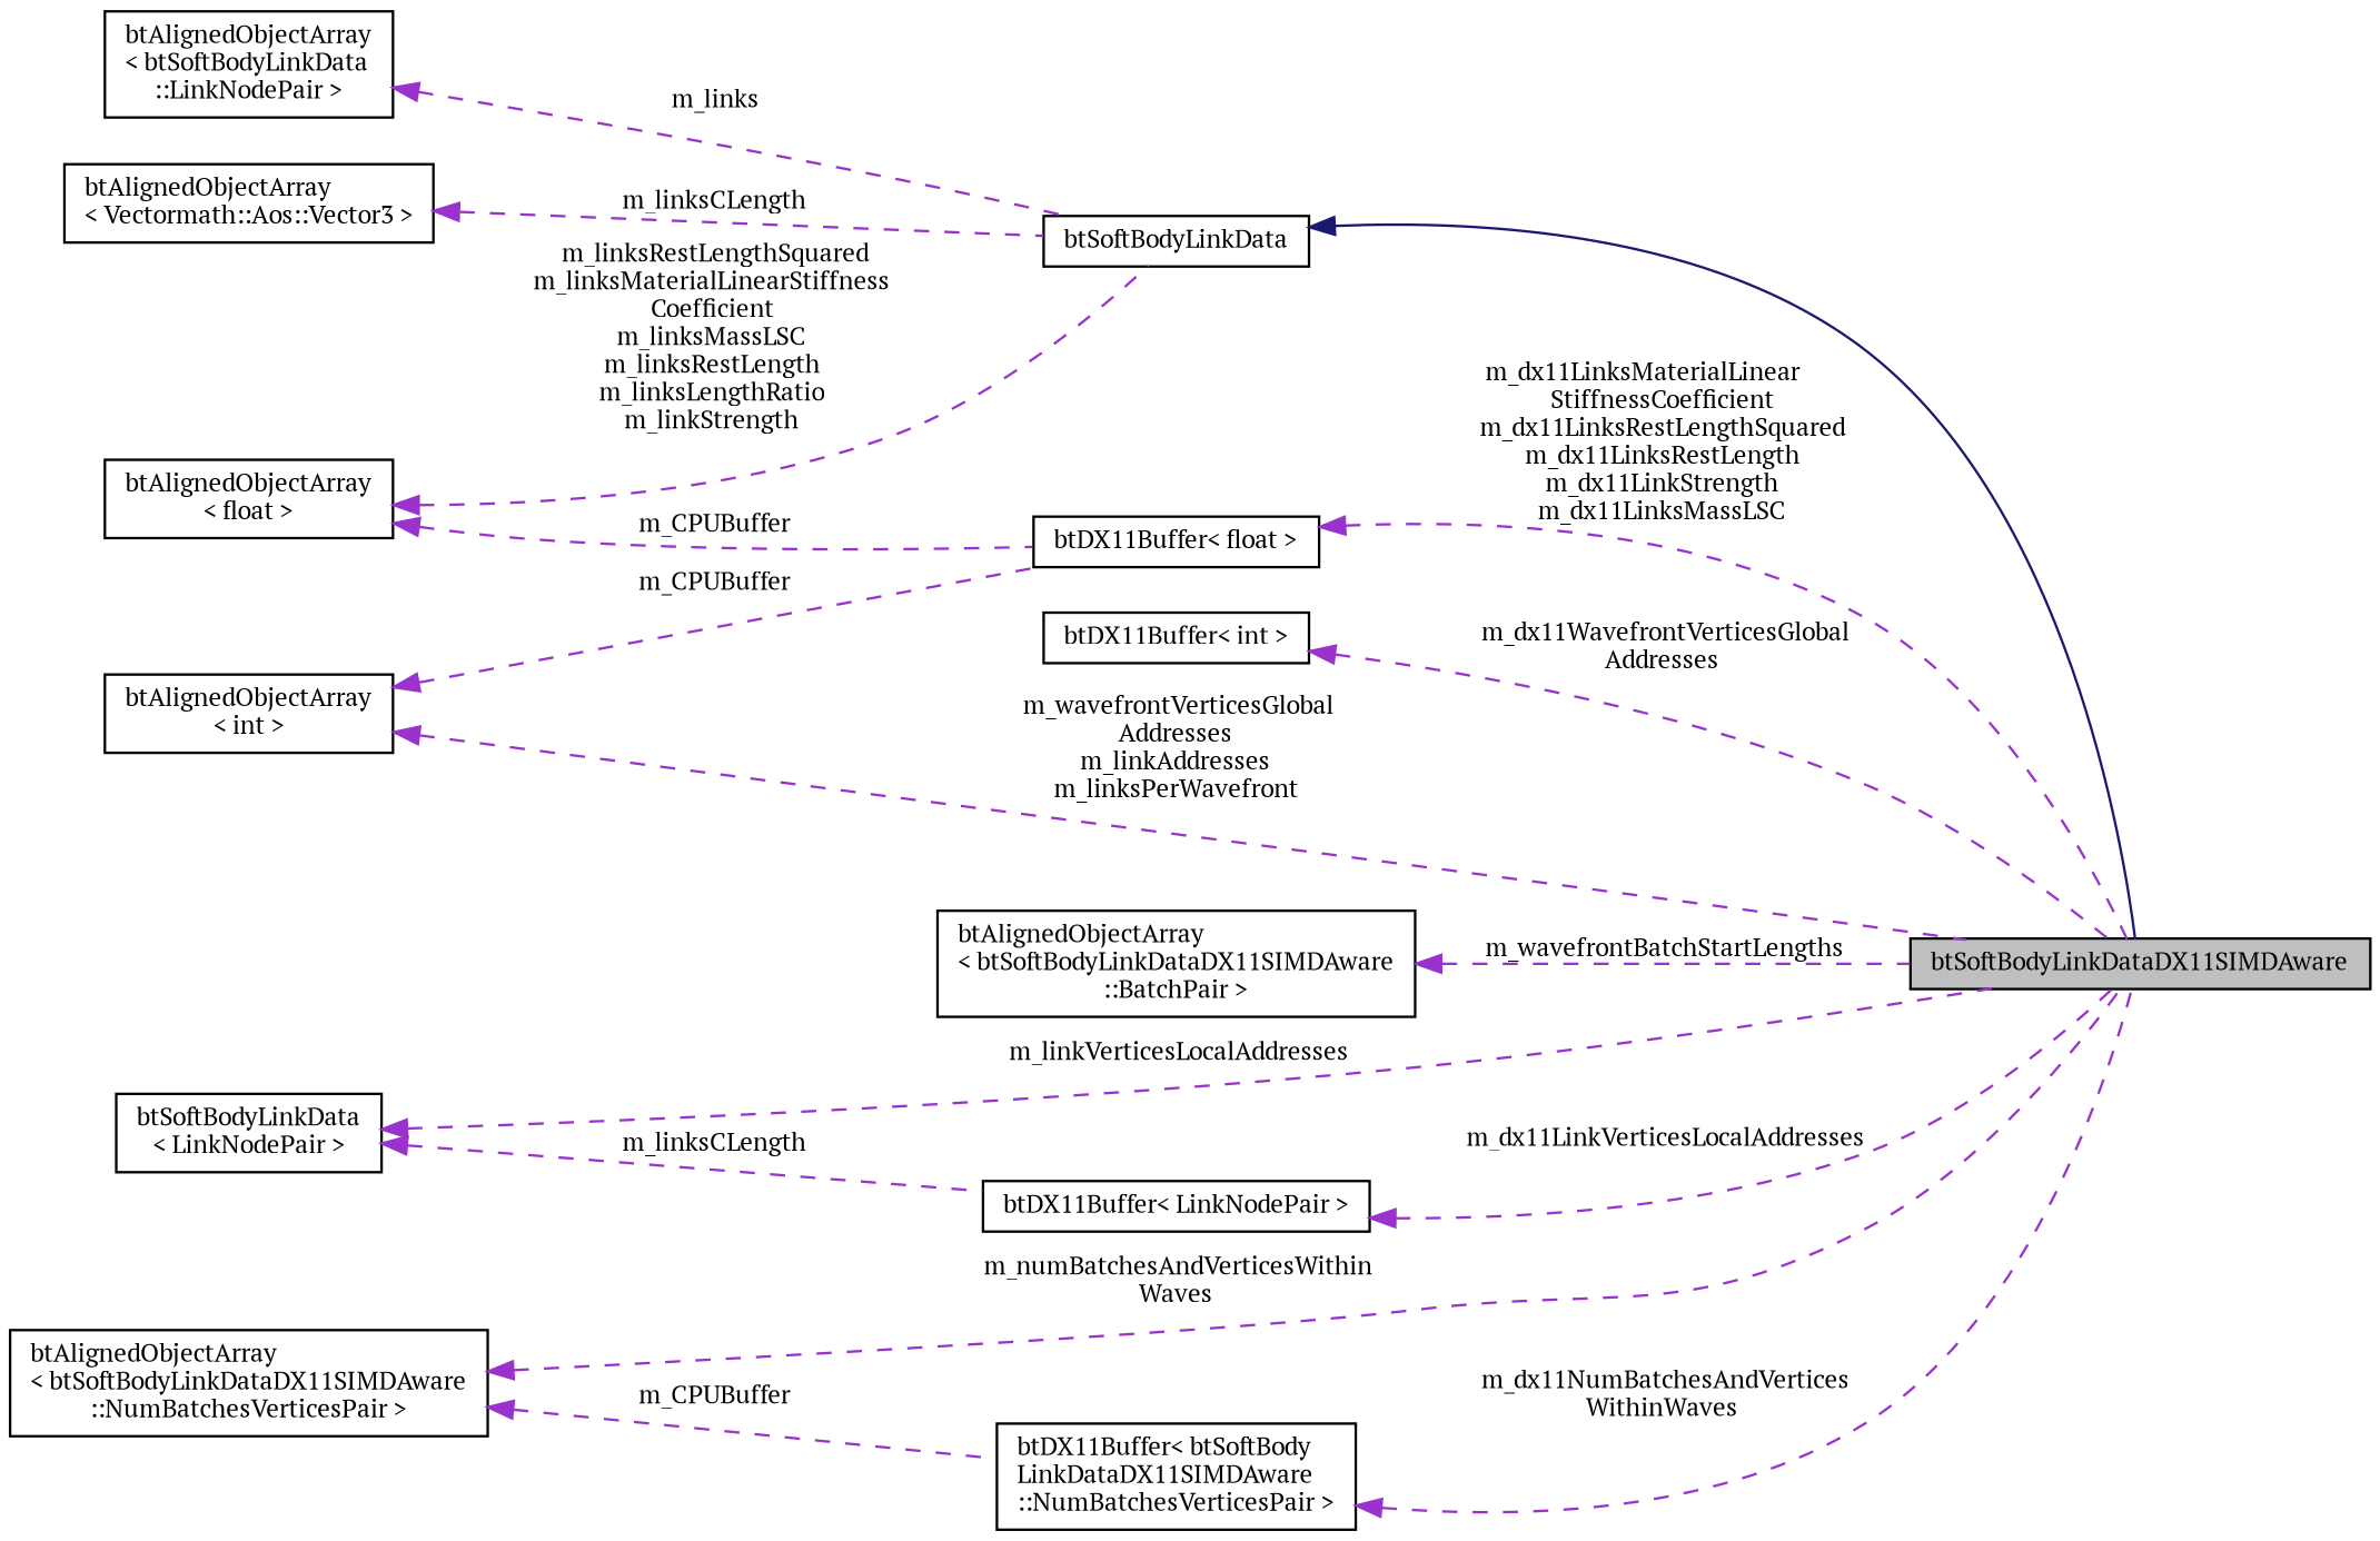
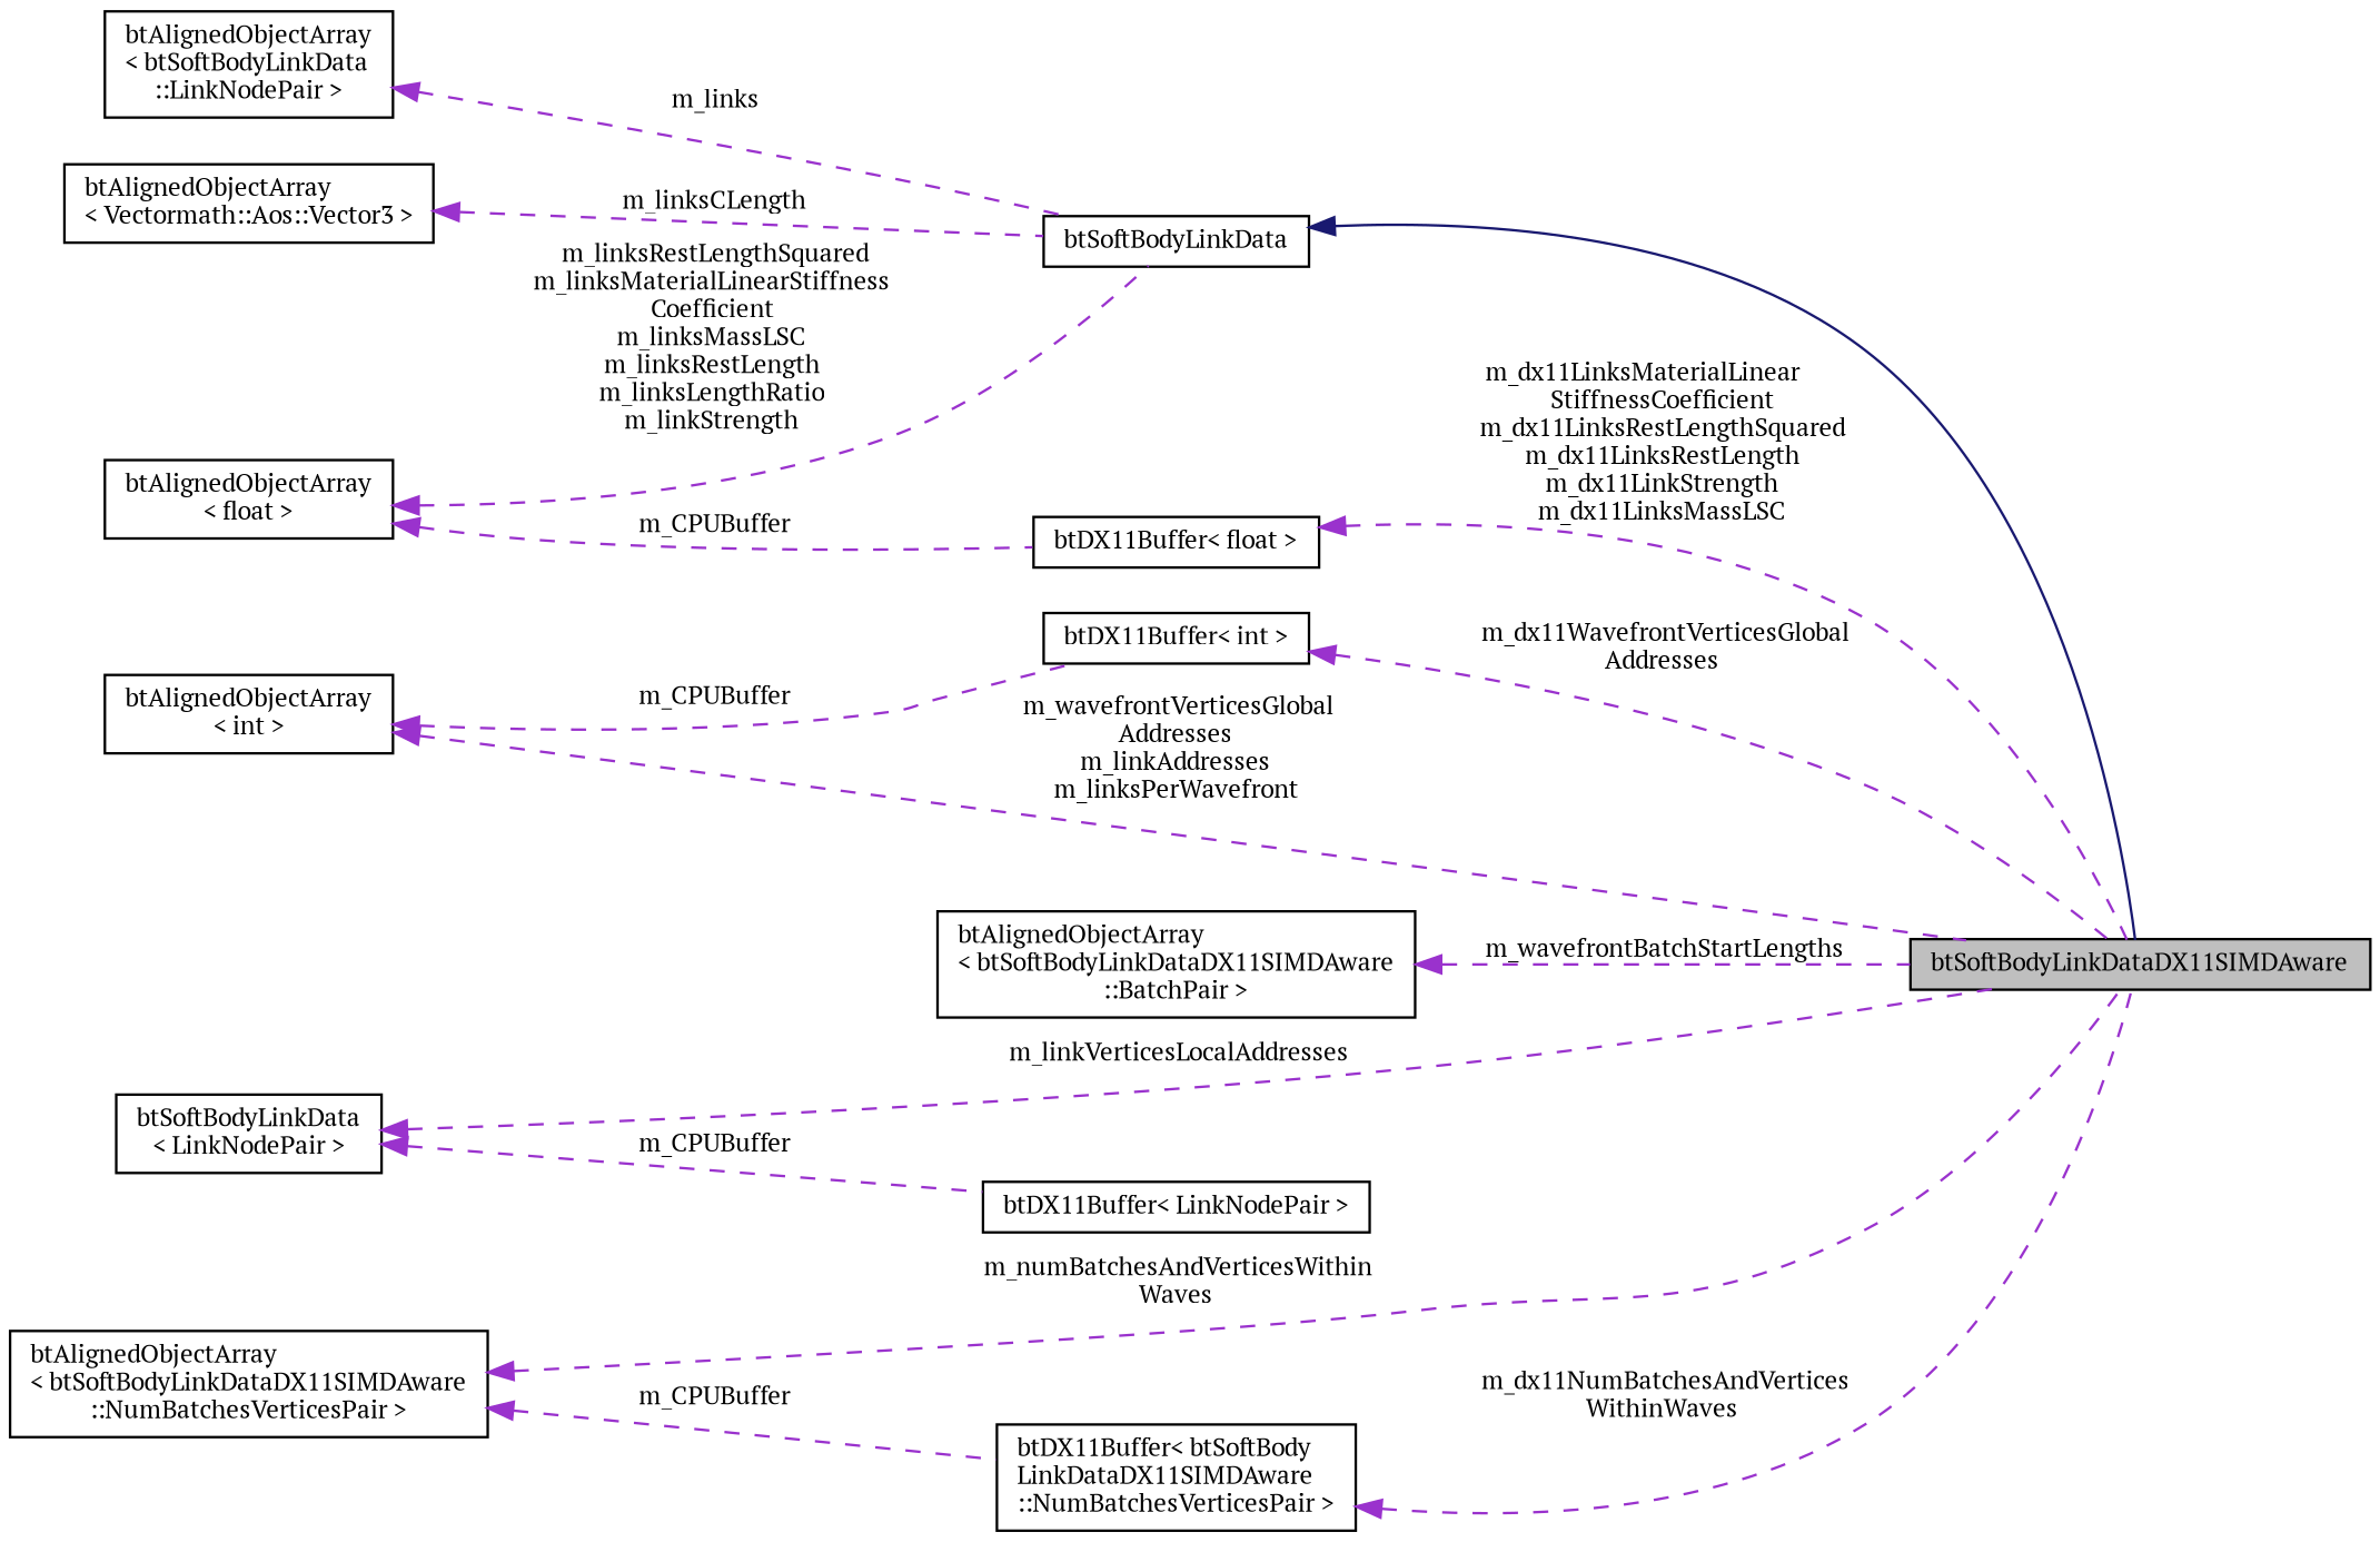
  digraph {
    fontname="PT Serif"
    rankdir=LR
    node [color=black fillcolor=white fontname="PT Serif" fontsize=10 shape=record style=filled]
    edge [color=darkorchid3 dir=back fontname="PT Serif" fontsize=10 labelfontname=Helvetica labelfontsize=10 style=dashed]
    n1 [fillcolor=grey75 fontcolor=black height=0.2 label=btSoftBodyLinkDataDX11SIMDAware width=0.4]
    n2 [height=0.2 label=btSoftBodyLinkData width=0.4]
    n3 [height=0.2 label="btAlignedObjectArray\l\< Vectormath::Aos::Vector3 \>" width=0.4]
    n4 [height=0.2 label="btAlignedObjectArray\l\< float \>" width=0.4]
    n5 [height=0.2 label="btDX11Buffer\< float \>" width=0.4]
    n6 [height=0.2 label="btAlignedObjectArray\l\< btSoftBodyLinkData\l::LinkNodePair \>" width=0.4]
    n7 [height=0.2 label="btAlignedObjectArray\l\< btSoftBodyLinkDataDX11SIMDAware\l::BatchPair \>" width=0.4]
    n8 [height=0.2 label="btSoftBodyLinkData\l\< LinkNodePair \>" width=0.4]
    n9 [height=0.2 label="btDX11Buffer\< LinkNodePair \>" width=0.4]
    n10 [height=0.2 label="btDX11Buffer\< btSoftBody\lLinkDataDX11SIMDAware\l::NumBatchesVerticesPair \>" width=0.4]
    n11 [height=0.2 label="btAlignedObjectArray\l\< btSoftBodyLinkDataDX11SIMDAware\l::NumBatchesVerticesPair \>" width=0.4]
    n12 [height=0.2 label="btDX11Buffer\< int \>" width=0.4]
    n13 [height=0.2 label="btAlignedObjectArray\l\< int \>" width=0.4]
    n2 -> n1 [color=midnightblue style=solid]
    n3 -> n2 [label=" m_linksCLength"]
    n4 -> n2 [label=" m_linksRestLengthSquared\nm_linksMaterialLinearStiffness\lCoefficient\nm_linksMassLSC\nm_linksRestLength\nm_linksLengthRatio\nm_linkStrength"]
    n4 -> n5 [label=" m_CPUBuffer"]
    n5 -> n1 [label=" m_dx11LinksMaterialLinear\lStiffnessCoefficient\nm_dx11LinksRestLengthSquared\nm_dx11LinksRestLength\nm_dx11LinkStrength\nm_dx11LinksMassLSC"]
    n6 -> n2 [label=" m_links"]
    n7 -> n1 [label=" m_wavefrontBatchStartLengths"]
    n8 -> n1 [label=" m_linkVerticesLocalAddresses"]
-   n8 -> n9 [label=" m_linksCLength"]
-   n9 -> n1 [label=" m_dx11LinkVerticesLocalAddresses"]
+   n8 -> n9 [label=" m_CPUBuffer"]
    n10 -> n1 [label=" m_dx11NumBatchesAndVertices\lWithinWaves"]
    n11 -> n1 [label=" m_numBatchesAndVerticesWithin\lWaves"]
    n11 -> n10 [label=" m_CPUBuffer"]
    n12 -> n1 [label=" m_dx11WavefrontVerticesGlobal\lAddresses"]
    n13 -> n1 [label=" m_wavefrontVerticesGlobal\lAddresses\nm_linkAddresses\nm_linksPerWavefront"]
-   n13 -> n5 [label=" m_CPUBuffer"]
+   n13 -> n12 [label=" m_CPUBuffer"]
  }
